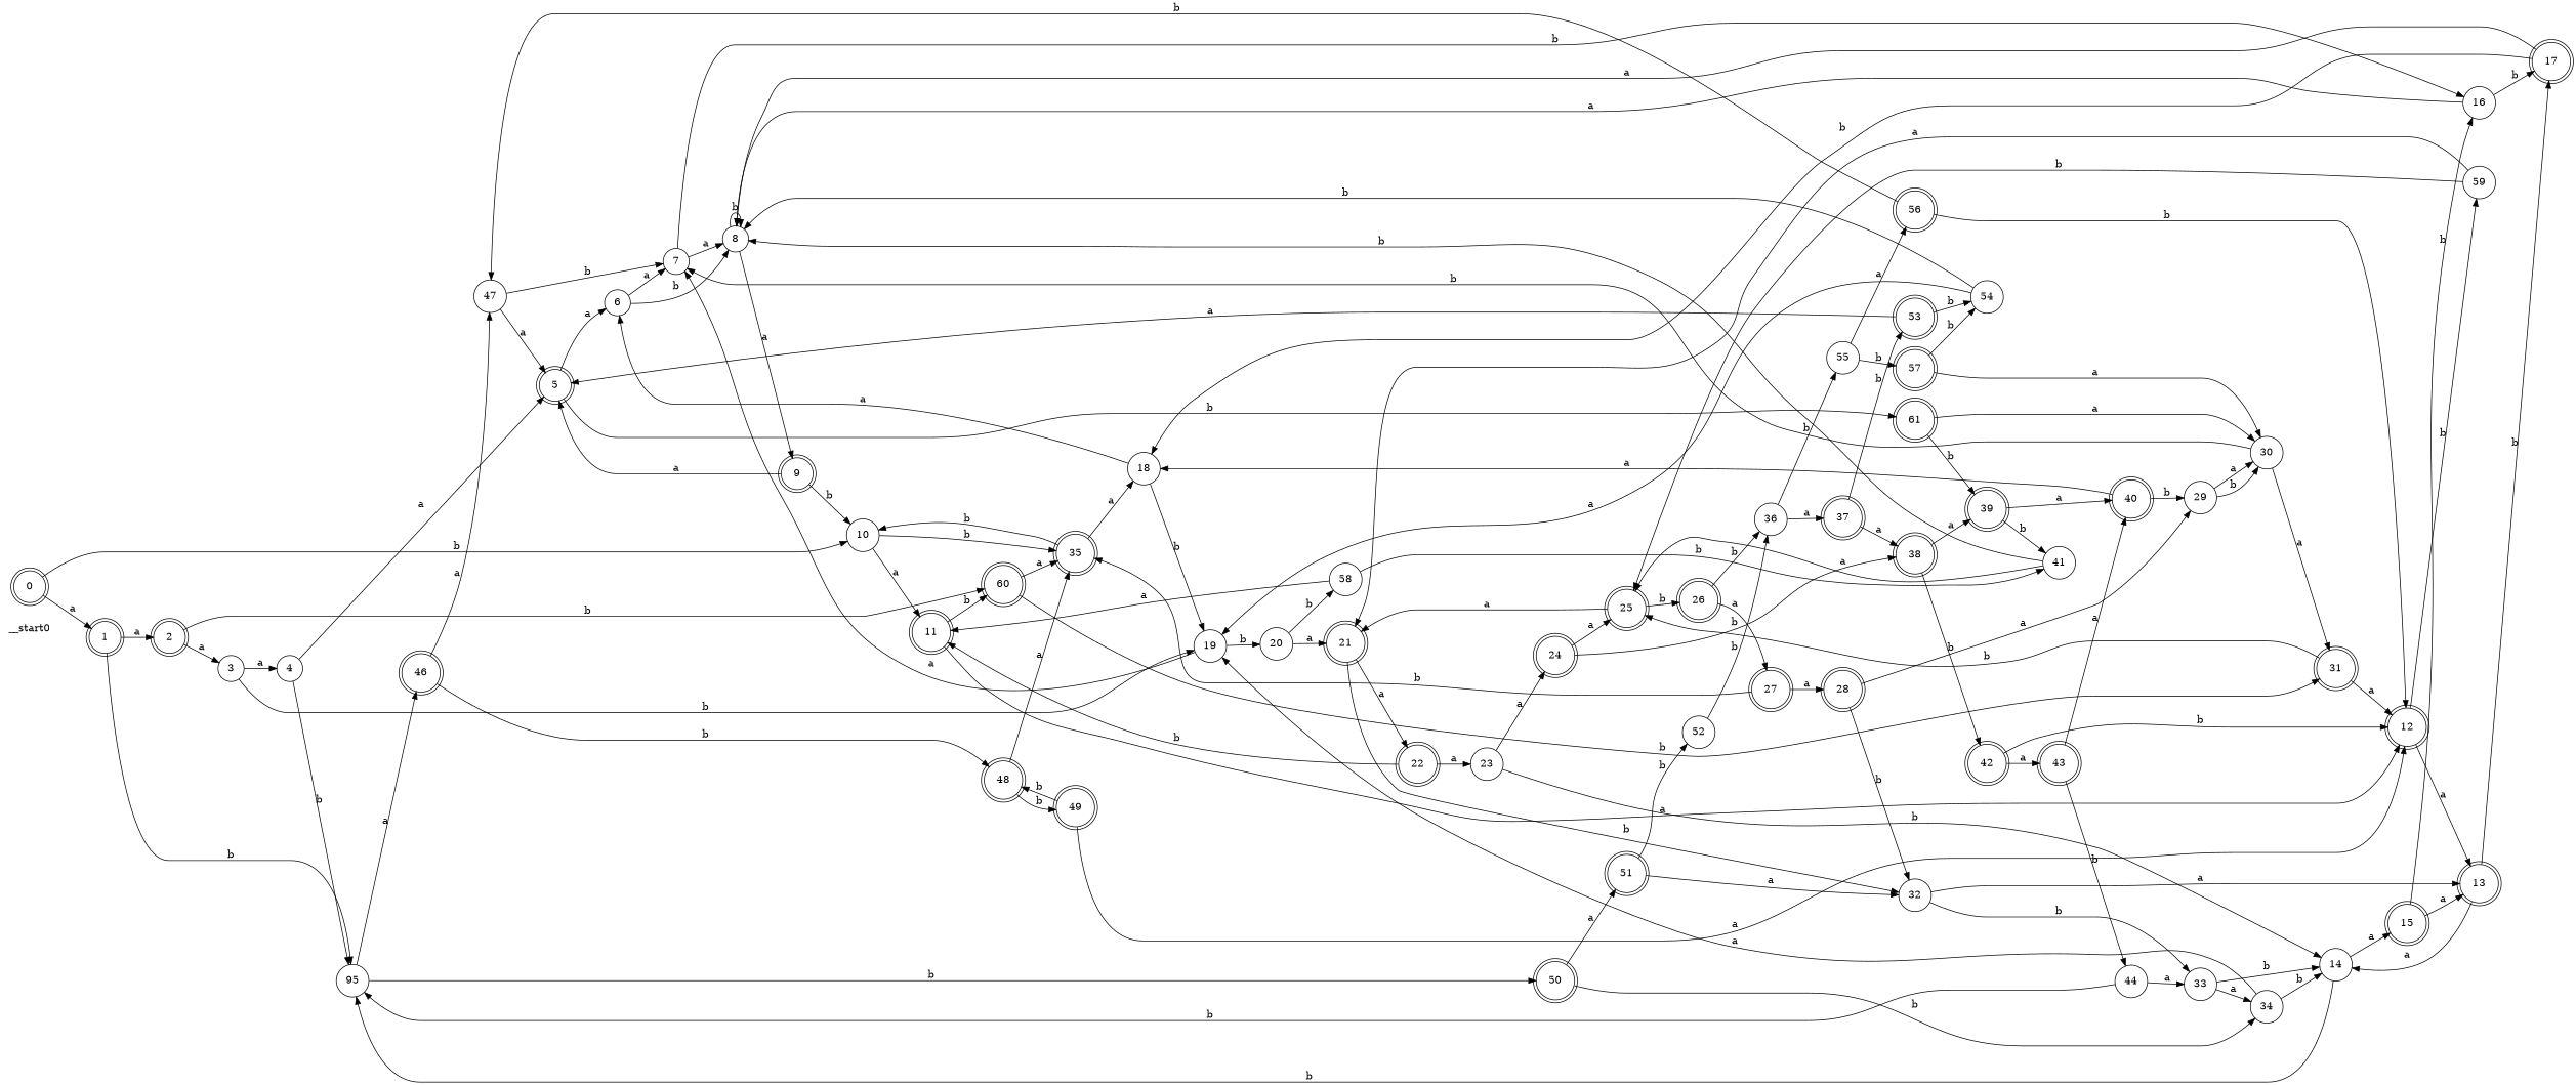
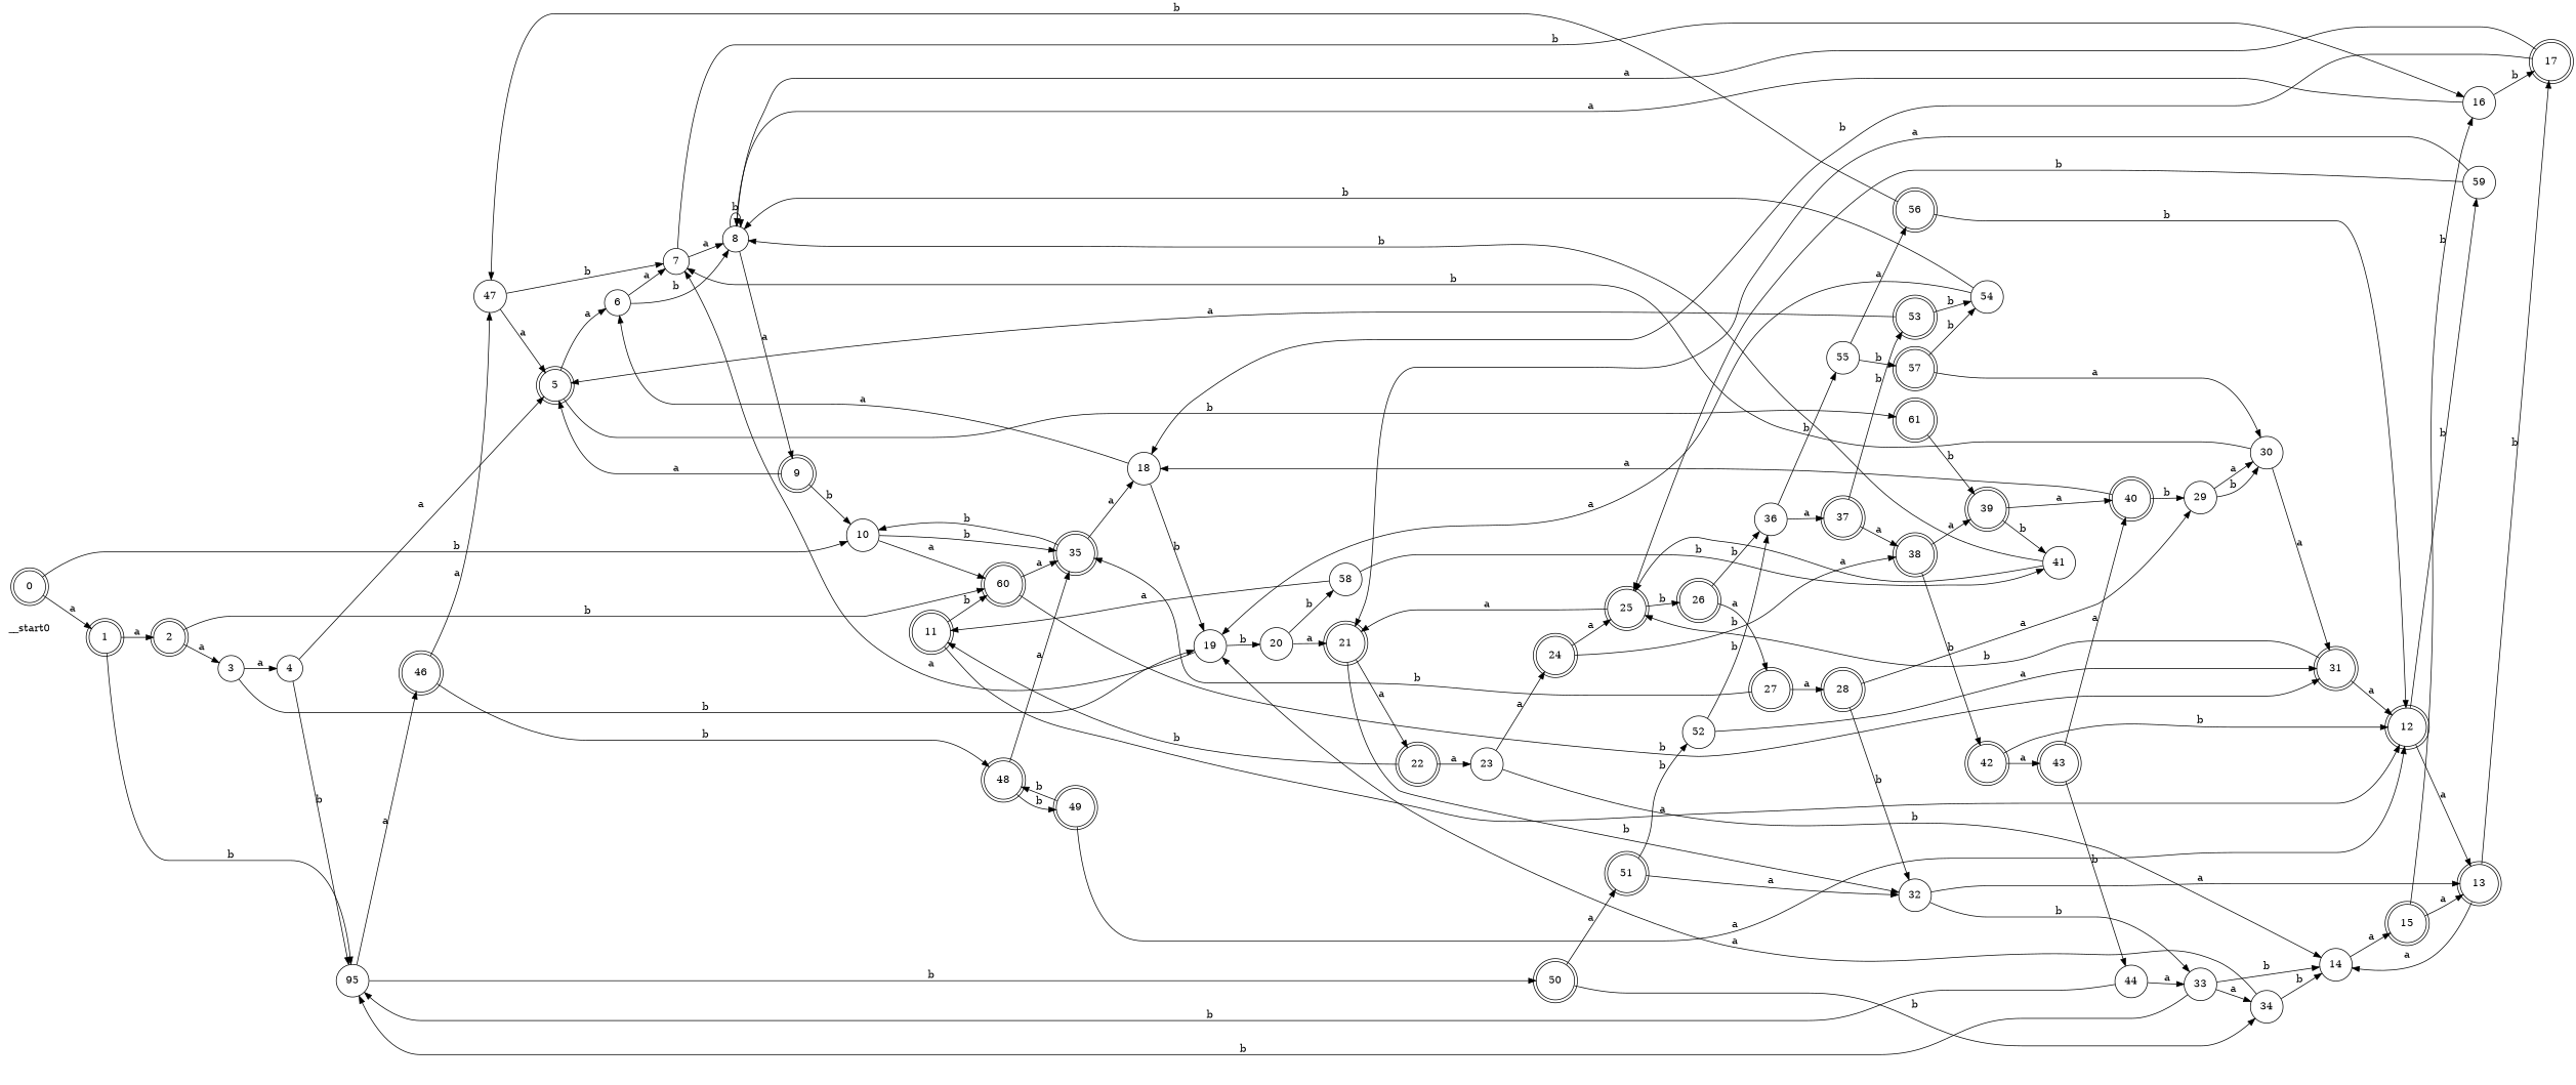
  digraph {
    rankdir=LR
    node [shape=doublecircle color=black fillcolor=white style="rounded,filled"]
    __start0 [shape=none color="" fillcolor="" style=""]
    n2 [label=0]
    n3 [label=1]
    n4 [label=10 shape=circle style=filled]
    n5 [label=2]
    n6 [label=95 shape=circle style=filled]
    n7 [label=11]
    n8 [label=35]
    n9 [label=3 shape=circle style=filled]
    n10 [label=60]
    n11 [label=46]
    n12 [label=50]
    n13 [label=4 shape=circle style=filled]
    n14 [label=19 shape=circle style=filled]
    n15 [label=31]
    n16 [label=5]
    n17 [label=7 shape=circle style=filled]
    n18 [label=20 shape=circle style=filled]
    n19 [label=6 shape=circle style=filled]
    n20 [label=61]
    n21 [label=8 shape=circle style=filled]
    n22 [label=30 shape=circle style=filled]
    n23 [label=39]
    n24 [label=16 shape=circle style=filled]
    n25 [label=9]
    n26 [label=17]
    n27 [label=12]
    n28 [label=18 shape=circle style=filled]
    n29 [label=13]
    n30 [label=59 shape=circle style=filled]
    n31 [label=14 shape=circle style=filled]
    n32 [label=21]
    n33 [label=25]
    n34 [label=15]
    n35 [label=58 shape=circle style=filled]
    n36 [label=22]
    n37 [label=32 shape=circle style=filled]
    n38 [label=41 shape=circle style=filled]
    n39 [label=23 shape=circle style=filled]
    n40 [label=33 shape=circle style=filled]
    n41 [label=24]
    n42 [label=38]
    n43 [label=26]
    n44 [label=42]
    n45 [label=27]
    n46 [label=36 shape=circle style=filled]
    n47 [label=28]
    n48 [label=37]
    n49 [label=55 shape=circle style=filled]
    n50 [label=29 shape=circle style=filled]
    n51 [label=34 shape=circle style=filled]
    n52 [label=53]
    n53 [label=56]
    n54 [label=57]
    n55 [label=54 shape=circle style=filled]
    n56 [label=40]
    n57 [label=43]
    n58 [label=44 shape=circle style=filled]
    n59 [label=47 shape=circle style=filled]
    n60 [label=48]
    n61 [label=51]
    n62 [label=49]
    n63 [label=52 shape=circle style=filled]
    n2 -> n3 [label=a]
    n2 -> n4 [label=b]
    n3 -> n5 [label=a]
    n3 -> n6 [label=b]
-   n4 -> n7 [label=a]
+   n4 -> n10 [label=a]
    n4 -> n8 [label=b]
    n5 -> n9 [label=a]
    n5 -> n10 [label=b]
    n6 -> n11 [label=a]
    n6 -> n12 [label=b]
    n7 -> n10 [label=b]
    n7 -> n27 [label=a]
    n8 -> n4 [label=b]
    n8 -> n28 [label=a]
    n9 -> n13 [label=a]
    n9 -> n14 [label=b]
    n10 -> n8 [label=a]
    n10 -> n15 [label=b]
    n11 -> n59 [label=a]
    n11 -> n60 [label=b]
    n12 -> n51 [label=b]
    n12 -> n61 [label=a]
    n13 -> n6 [label=b]
    n13 -> n16 [label=a]
    n14 -> n17 [label=a]
    n14 -> n18 [label=b]
    n15 -> n27 [label=a]
    n15 -> n33 [label=b]
    n16 -> n19 [label=a]
    n16 -> n20 [label=b]
    n17 -> n21 [label=a]
    n17 -> n24 [label=b]
    n18 -> n32 [label=a]
    n18 -> n35 [label=b]
    n19 -> n17 [label=a]
    n19 -> n21 [label=b]
-   n20 -> n22 [label=a]
    n20 -> n23 [label=b]
    n21 -> n21 [label=b]
    n21 -> n25 [label=a]
    n22 -> n15 [label=a]
    n22 -> n17 [label=b]
    n23 -> n38 [label=b]
    n23 -> n56 [label=a]
    n24 -> n21 [label=a]
    n24 -> n26 [label=b]
    n25 -> n4 [label=b]
    n25 -> n16 [label=a]
    n26 -> n21 [label=a]
    n26 -> n28 [label=b]
    n27 -> n29 [label=a]
    n27 -> n30 [label=b]
    n28 -> n14 [label=b]
    n28 -> n19 [label=a]
    n29 -> n26 [label=b]
    n29 -> n31 [label=a]
    n30 -> n32 [label=a]
    n30 -> n33 [label=b]
-   n31 -> n6 [label=b]
+   n40 -> n6 [label=b]
    n31 -> n34 [label=a]
    n32 -> n36 [label=a]
    n32 -> n37 [label=b]
    n33 -> n32 [label=a]
    n33 -> n43 [label=b]
    n34 -> n24 [label=b]
    n34 -> n29 [label=a]
    n35 -> n7 [label=a]
    n35 -> n38 [label=b]
    n36 -> n7 [label=b]
    n36 -> n39 [label=a]
    n37 -> n29 [label=a]
    n37 -> n40 [label=b]
    n38 -> n21 [label=b]
    n38 -> n33 [label=a]
    n39 -> n31 [label=b]
    n39 -> n41 [label=a]
    n40 -> n31 [label=b]
    n40 -> n51 [label=a]
    n41 -> n33 [label=a]
    n41 -> n42 [label=b]
    n42 -> n23 [label=a]
    n42 -> n44 [label=b]
    n43 -> n45 [label=a]
    n43 -> n46 [label=b]
    n44 -> n27 [label=b]
    n44 -> n57 [label=a]
    n45 -> n8 [label=b]
    n45 -> n47 [label=a]
    n46 -> n48 [label=a]
    n46 -> n49 [label=b]
    n47 -> n37 [label=b]
    n47 -> n50 [label=a]
    n48 -> n42 [label=a]
    n48 -> n52 [label=b]
    n49 -> n53 [label=a]
    n49 -> n54 [label=b]
    n50 -> n22 [label=a]
    n50 -> n22 [label=b]
    n51 -> n14 [label=a]
    n51 -> n31 [label=b]
    n52 -> n16 [label=a]
    n52 -> n55 [label=b]
    n53 -> n27 [label=b]
    n53 -> n59 [label=b]
    n54 -> n22 [label=a]
    n54 -> n55 [label=b]
    n55 -> n14 [label=a]
    n55 -> n21 [label=b]
    n56 -> n28 [label=a]
    n56 -> n50 [label=b]
    n57 -> n56 [label=a]
    n57 -> n58 [label=b]
    n58 -> n6 [label=b]
    n58 -> n40 [label=a]
    n59 -> n16 [label=a]
    n59 -> n17 [label=b]
    n60 -> n8 [label=a]
    n60 -> n62 [label=b]
    n61 -> n37 [label=a]
    n61 -> n63 [label=b]
    n62 -> n27 [label=a]
    n62 -> n60 [label=b]
+   n63 -> n15 [label=a]
    n63 -> n46 [label=b]
  }
